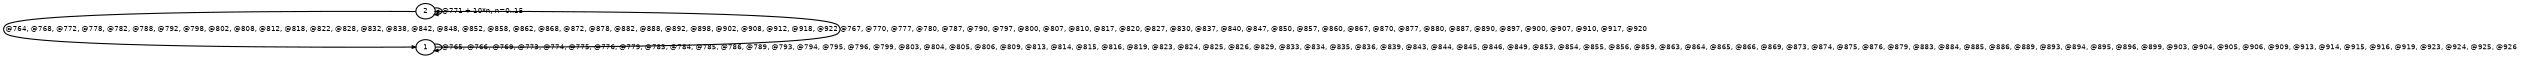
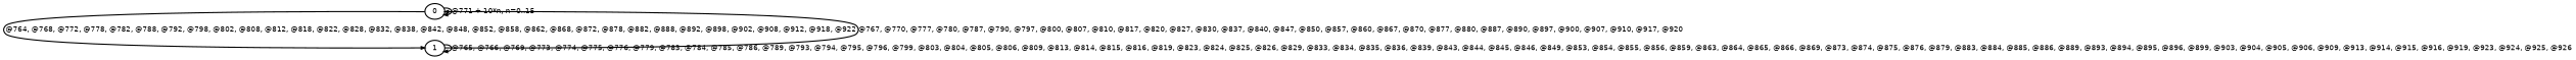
  digraph {
    fontname="DejaVu Sans"
    node [fontsize=20 penwidth=3 shape=oval style=rounded fontname="DejaVu Sans"]
    edge [arrowsize=1 color=black fontsize=20 penwidth=3 style=bold fontname="DejaVu Sans"]
-   0 [label=2]
+   0
    1
    0 -> 0 [label="@771 + 10*n, n=0..15"]
    0 -> 1 [label="@764, @768, @772, @778, @782, @788, @792, @798, @802, @808, @812, @818, @822, @828, @832, @838, @842, @848, @852, @858, @862, @868, @872, @878, @882, @888, @892, @898, @902, @908, @912, @918, @922"]
    1 -> 0 [label="@767, @770, @777, @780, @787, @790, @797, @800, @807, @810, @817, @820, @827, @830, @837, @840, @847, @850, @857, @860, @867, @870, @877, @880, @887, @890, @897, @900, @907, @910, @917, @920"]
    1 -> 1 [label="@765, @766, @769, @773, @774, @775, @776, @779, @783, @784, @785, @786, @789, @793, @794, @795, @796, @799, @803, @804, @805, @806, @809, @813, @814, @815, @816, @819, @823, @824, @825, @826, @829, @833, @834, @835, @836, @839, @843, @844, @845, @846, @849, @853, @854, @855, @856, @859, @863, @864, @865, @866, @869, @873, @874, @875, @876, @879, @883, @884, @885, @886, @889, @893, @894, @895, @896, @899, @903, @904, @905, @906, @909, @913, @914, @915, @916, @919, @923, @924, @925, @926"]
  }
